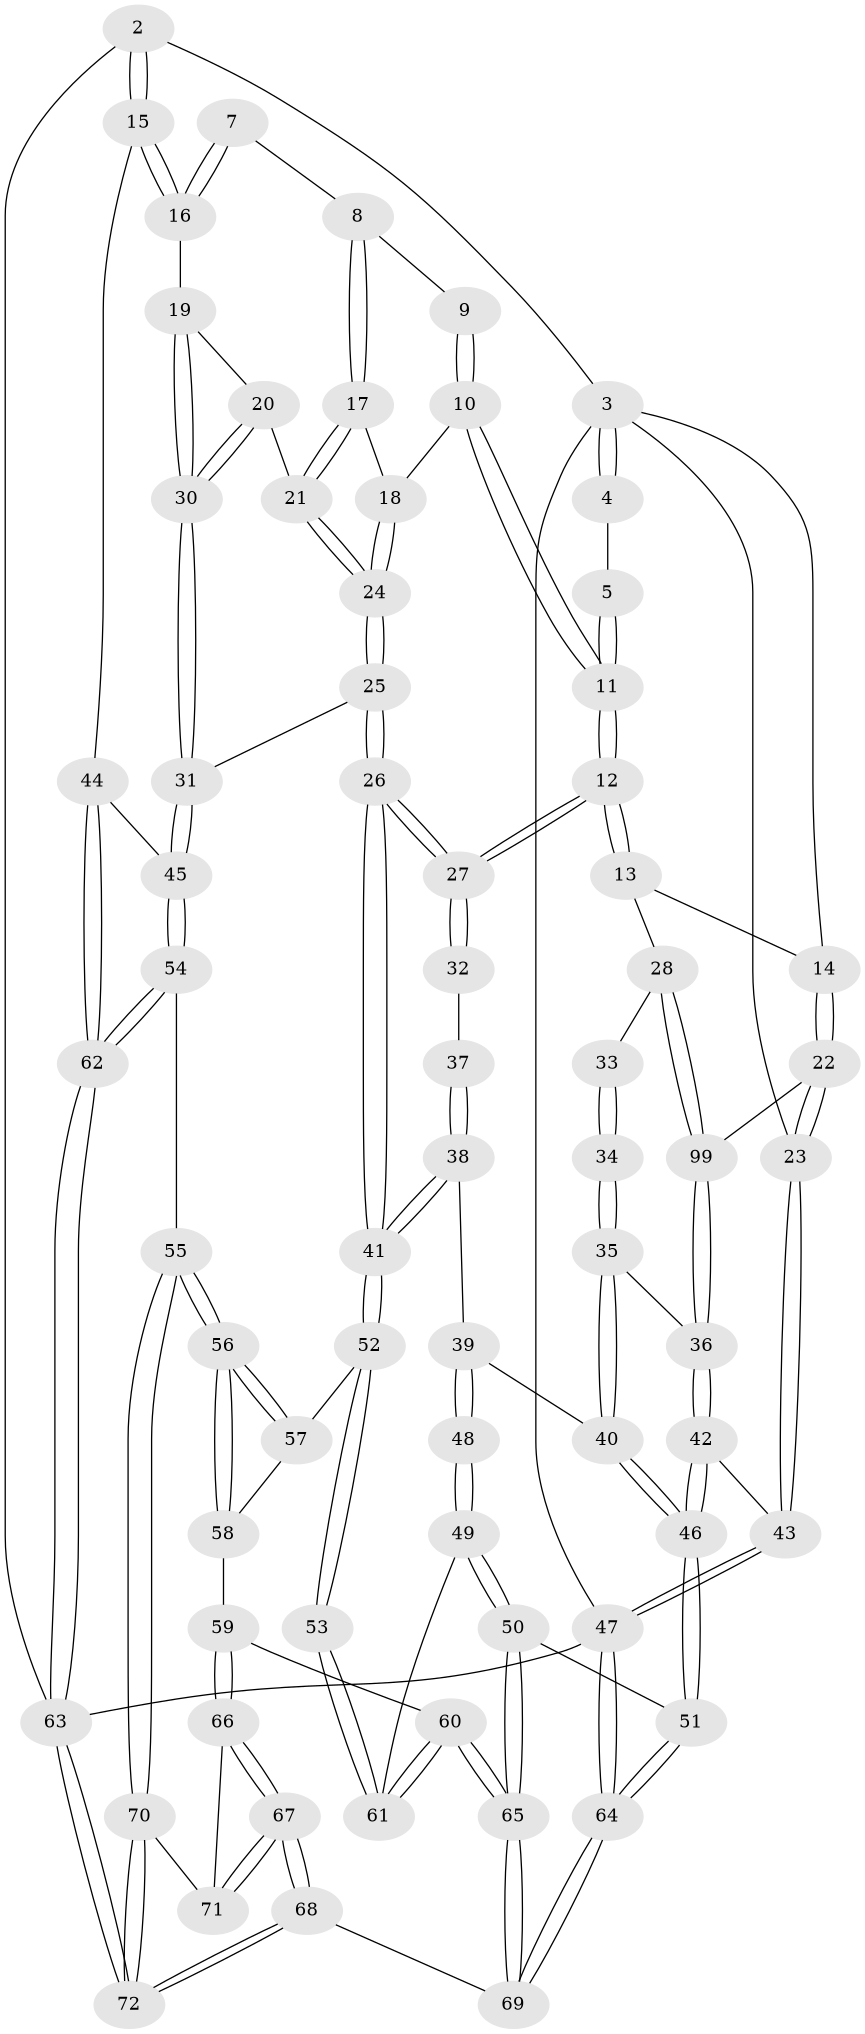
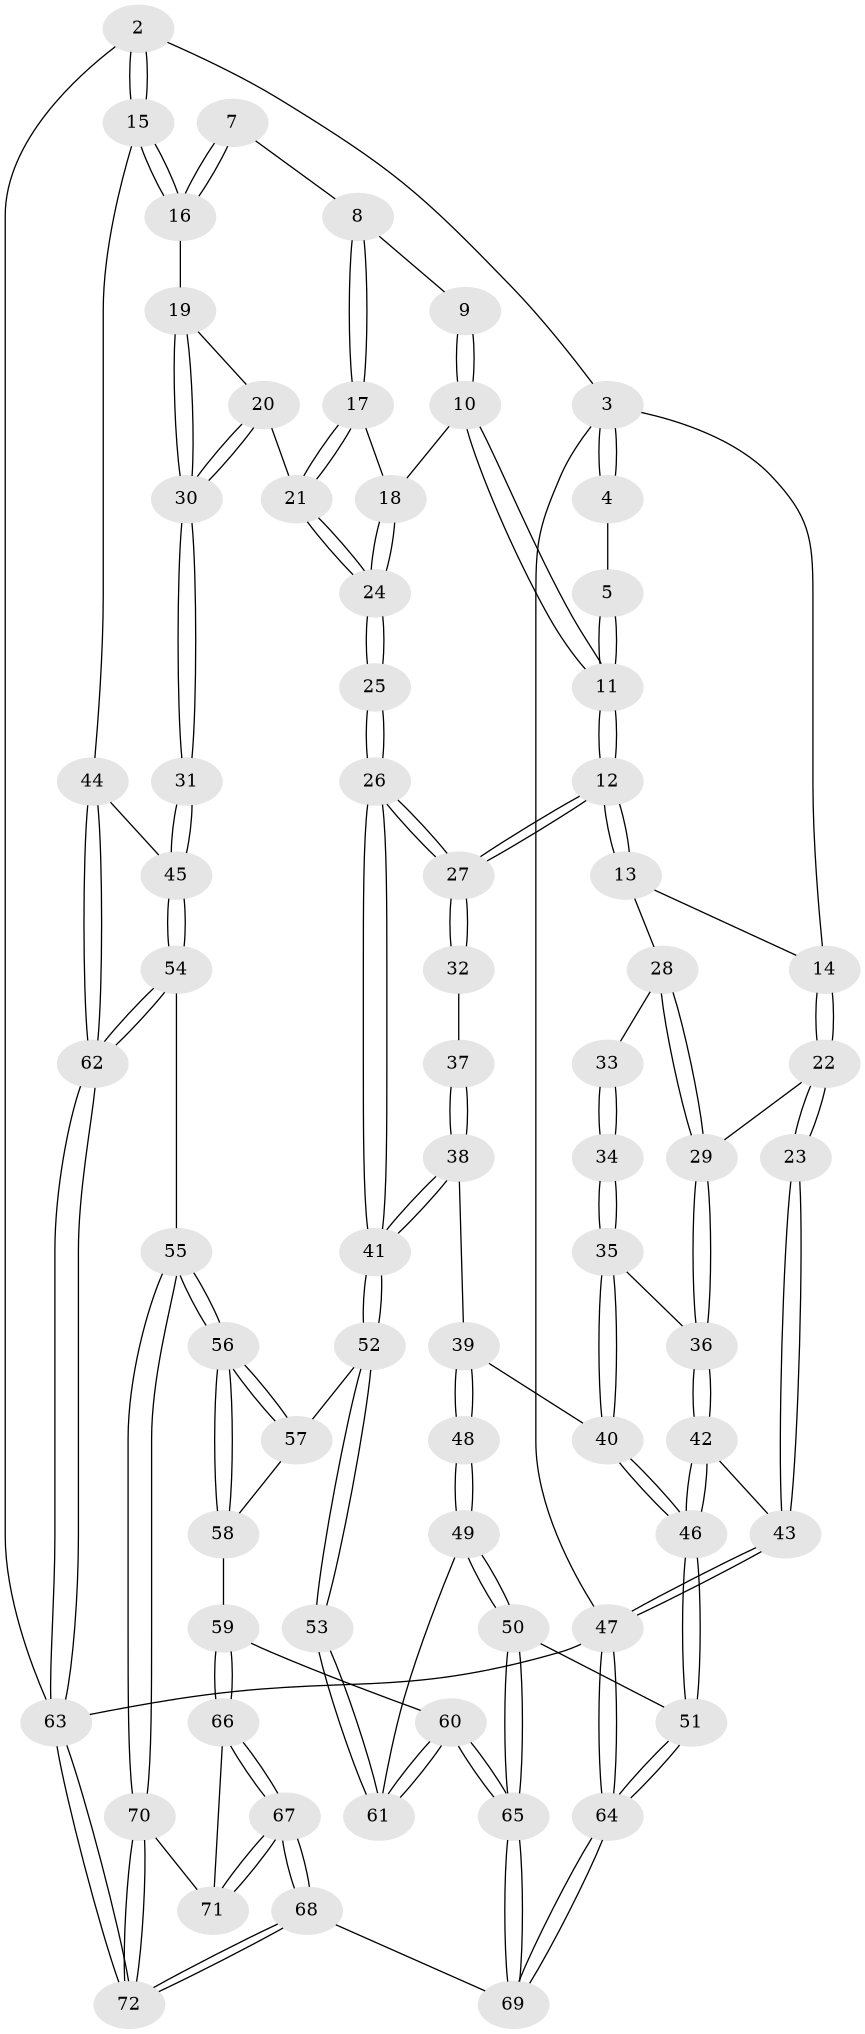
  graph {
    node [color=gray90 style=filled]
    2
    3
    15
    63
    7
    8
    16
    4
    23
    47
    14
    44
    72
    5
    43
    64
    11
    22
    12
    9
    10
    17
    19
    18
    21
    24
    13
    27
    28
    32
-   29 [label=99]
+   29
    33
    45
    62
    20
    30
    25
    31
    36
    26
    41
    52
    37
    34
    42
    54
    38
    35
    40
    46
    39
    48
    49
    51
    53
    57
    55
    69
    50
    61
    65
    58
    56
    70
    71
    59
    60
    66
    67
    68
    2 -- 3
    2 -- 15
    2 -- 15
    2 -- 63
    3 -- 4
    3 -- 4
-   3 -- 23
    3 -- 47
    3 -- 14
    15 -- 16
    15 -- 16
    15 -- 44
    63 -- 72
    63 -- 72
    7 -- 8
    7 -- 16
    7 -- 16
    8 -- 9
    8 -- 17
    8 -- 17
    16 -- 19
    4 -- 5
    23 -- 43
    23 -- 43
    47 -- 63
    47 -- 64
    47 -- 64
    14 -- 22
    14 -- 22
    44 -- 45
    44 -- 62
    44 -- 62
    5 -- 11
    5 -- 11
    43 -- 47
    43 -- 47
    64 -- 69
    64 -- 69
    11 -- 12
    11 -- 12
    22 -- 23
    22 -- 23
    22 -- 29
    12 -- 13
    12 -- 13
    12 -- 27
    12 -- 27
    9 -- 10
    9 -- 10
    10 -- 11
    10 -- 11
    10 -- 18
    17 -- 18
    17 -- 21
    17 -- 21
    19 -- 20
    19 -- 30
    19 -- 30
    18 -- 24
    18 -- 24
    21 -- 24
    21 -- 24
    24 -- 25
    24 -- 25
    13 -- 14
    13 -- 28
    27 -- 32
    27 -- 32
    28 -- 29
    28 -- 29
    28 -- 33
    32 -- 37
    29 -- 36
    29 -- 36
    33 -- 34
    33 -- 34
    45 -- 54
    45 -- 54
    62 -- 63
    62 -- 63
    20 -- 21
    20 -- 30
    20 -- 30
    30 -- 31
    30 -- 31
-   25 -- 31
    25 -- 26
    25 -- 26
    31 -- 45
    31 -- 45
    36 -- 42
    36 -- 42
    26 -- 27
    26 -- 27
    26 -- 41
    26 -- 41
    41 -- 52
    41 -- 52
    52 -- 53
    52 -- 53
    52 -- 57
    37 -- 38
    37 -- 38
    34 -- 35
    34 -- 35
    42 -- 43
    42 -- 46
    42 -- 46
    54 -- 62
    54 -- 62
    54 -- 55
    38 -- 41
    38 -- 41
    38 -- 39
    35 -- 36
    35 -- 40
    35 -- 40
    40 -- 46
    40 -- 46
    46 -- 51
    46 -- 51
    39 -- 40
    39 -- 48
    39 -- 48
    48 -- 49
    48 -- 49
    49 -- 50
    49 -- 50
    49 -- 61
    51 -- 64
    51 -- 64
    53 -- 61
    53 -- 61
    57 -- 58
    55 -- 56
    55 -- 56
    55 -- 70
    55 -- 70
    50 -- 51
    50 -- 65
    50 -- 65
    65 -- 69
    65 -- 69
    58 -- 59
    56 -- 57
    56 -- 57
    56 -- 58
    56 -- 58
    70 -- 72
    70 -- 72
    70 -- 71
    59 -- 60
    59 -- 66
    59 -- 66
    60 -- 61
    60 -- 61
    60 -- 65
    60 -- 65
    66 -- 71
    66 -- 67
    66 -- 67
    67 -- 71
    67 -- 71
    67 -- 68
    67 -- 68
    68 -- 72
    68 -- 72
    68 -- 69
  }
